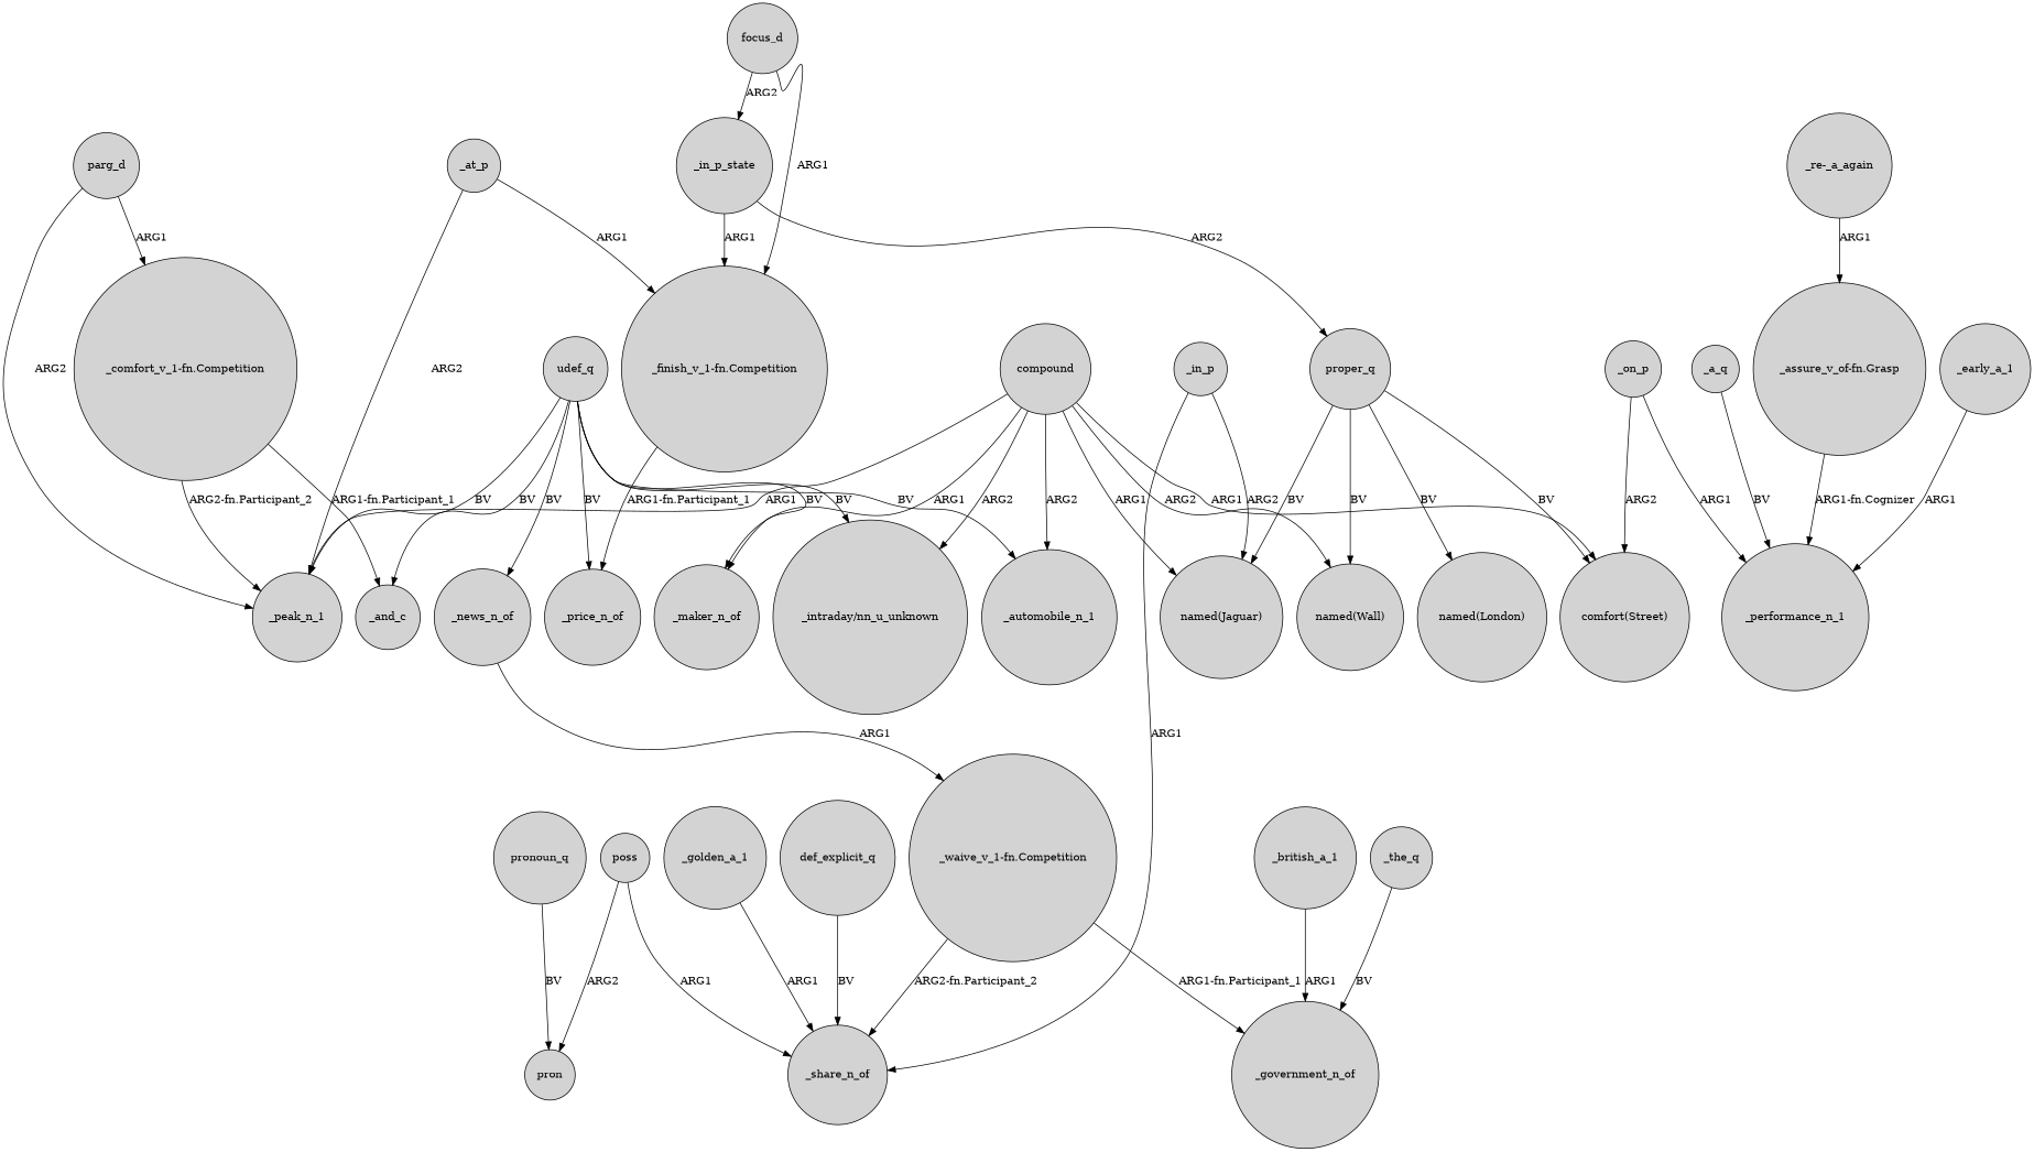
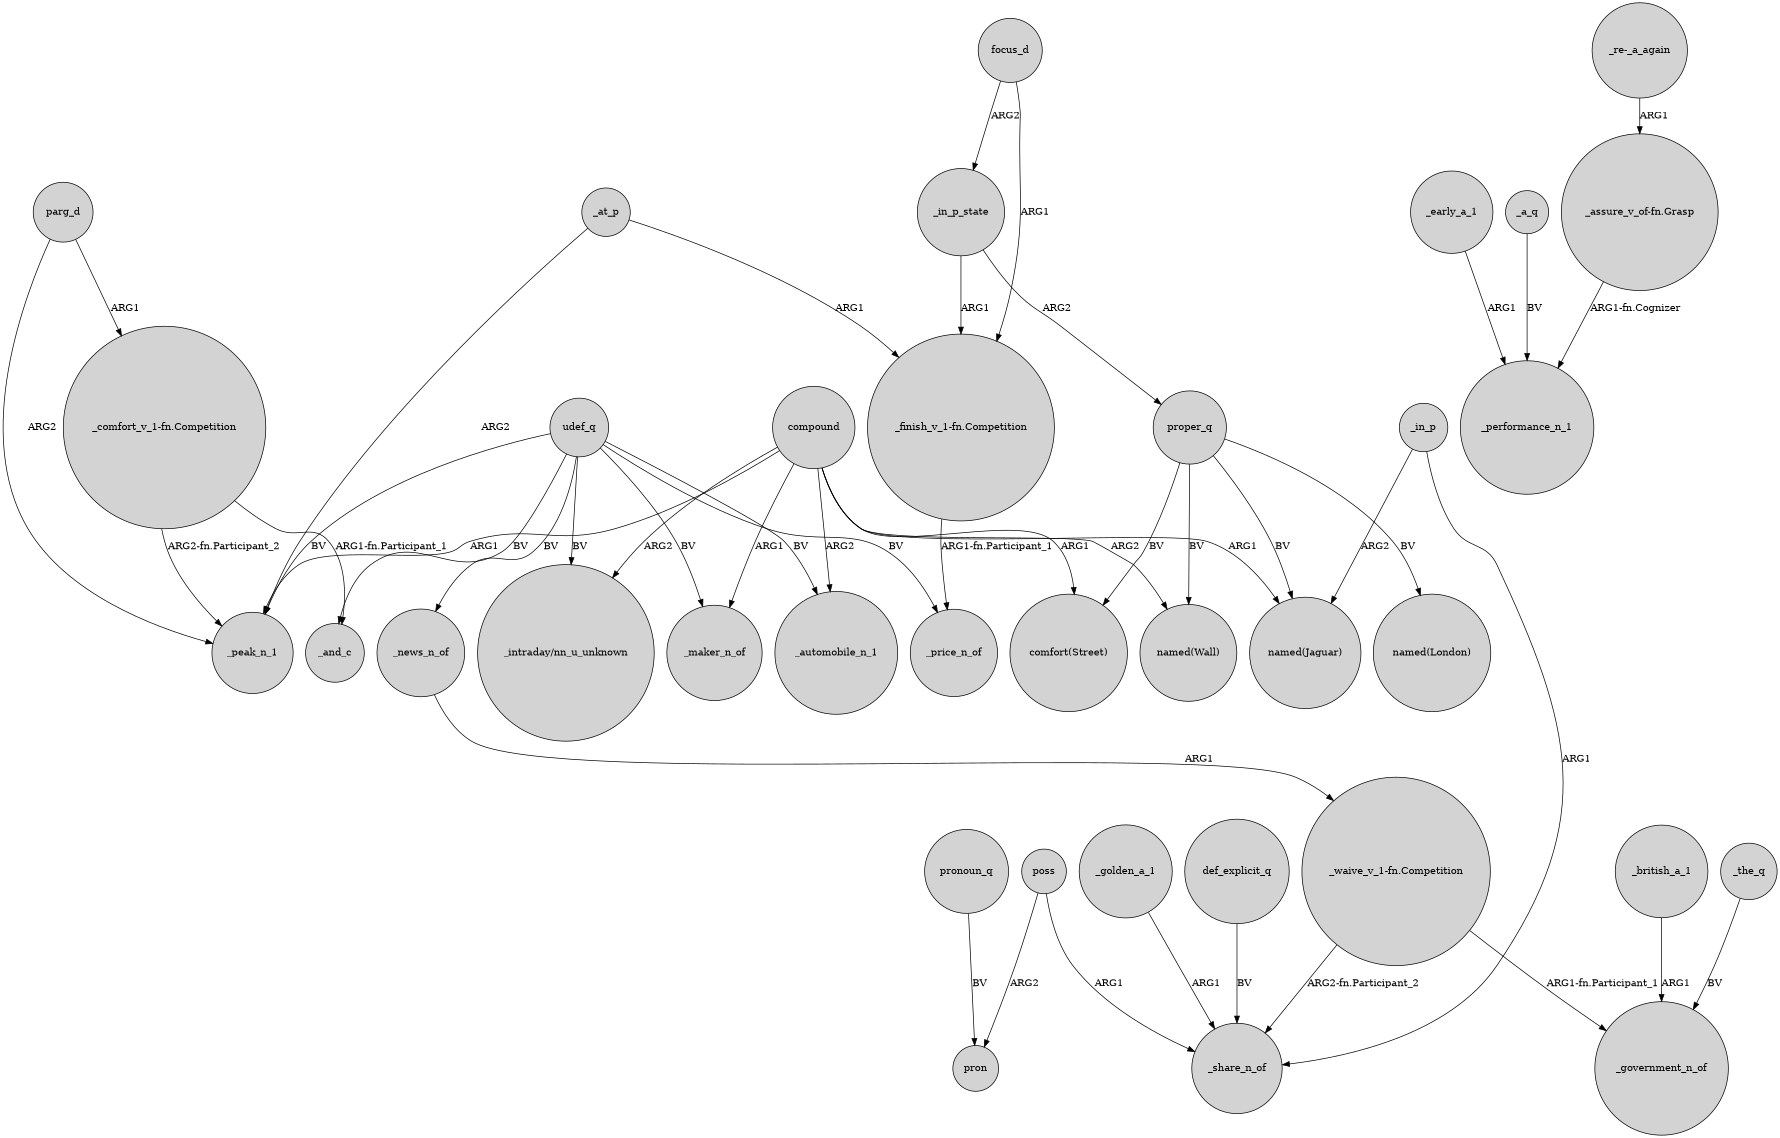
  digraph {
    node [shape=circle style=filled]
    "_comfort_v_1-fn.Competition"
    _peak_n_1
    _and_c
    compound
    "_intraday/nn_u_unknown"
    "named(Jaguar)"
    n7 [label="comfort(Street)"]
    _automobile_n_1
    _maker_n_of
    "named(Wall)"
    udef_q
    _news_n_of
    _price_n_of
    "_waive_v_1-fn.Competition"
    _share_n_of
    _government_n_of
    focus_d
    _in_p_state
    "_finish_v_1-fn.Competition"
    proper_q
    "_assure_v_of-fn.Grasp"
    _performance_n_1
    _in_p
-   _on_p
    def_explicit_q
    _at_p
    _british_a_1
    pronoun_q
    pron
    poss
    _early_a_1
    _golden_a_1
    "named(London)"
    _a_q
    _the_q
    parg_d
    "_re-_a_again"
    "_comfort_v_1-fn.Competition" -> _peak_n_1 [label="ARG2-fn.Participant_2"]
    "_comfort_v_1-fn.Competition" -> _and_c [label="ARG1-fn.Participant_1"]
    compound -> _peak_n_1 [label=ARG1]
    compound -> "_intraday/nn_u_unknown" [label=ARG2]
    compound -> "named(Jaguar)" [label=ARG1]
    compound -> n7 [label=ARG1]
    compound -> _automobile_n_1 [label=ARG2]
    compound -> _maker_n_of [label=ARG1]
    compound -> "named(Wall)" [label=ARG2]
    udef_q -> _peak_n_1 [label=BV]
    udef_q -> _and_c [label=BV]
    udef_q -> "_intraday/nn_u_unknown" [label=BV]
    udef_q -> _automobile_n_1 [label=BV]
    udef_q -> _maker_n_of [label=BV]
    udef_q -> _news_n_of [label=BV]
    udef_q -> _price_n_of [label=BV]
    _news_n_of -> "_waive_v_1-fn.Competition" [label=ARG1]
    "_waive_v_1-fn.Competition" -> _share_n_of [label="ARG2-fn.Participant_2"]
    "_waive_v_1-fn.Competition" -> _government_n_of [label="ARG1-fn.Participant_1"]
    focus_d -> _in_p_state [label=ARG2]
    focus_d -> "_finish_v_1-fn.Competition" [label=ARG1]
    _in_p_state -> "_finish_v_1-fn.Competition" [label=ARG1]
    _in_p_state -> proper_q [label=ARG2]
    "_finish_v_1-fn.Competition" -> _price_n_of [label="ARG1-fn.Participant_1"]
    proper_q -> "named(Jaguar)" [label=BV]
    proper_q -> n7 [label=BV]
    proper_q -> "named(Wall)" [label=BV]
    proper_q -> "named(London)" [label=BV]
    "_assure_v_of-fn.Grasp" -> _performance_n_1 [label="ARG1-fn.Cognizer"]
    _in_p -> "named(Jaguar)" [label=ARG2]
    _in_p -> _share_n_of [label=ARG1]
-   _on_p -> n7 [label=ARG2]
-   _on_p -> _performance_n_1 [label=ARG1]
    def_explicit_q -> _share_n_of [label=BV]
    _at_p -> _peak_n_1 [label=ARG2]
    _at_p -> "_finish_v_1-fn.Competition" [label=ARG1]
    _british_a_1 -> _government_n_of [label=ARG1]
    pronoun_q -> pron [label=BV]
    poss -> _share_n_of [label=ARG1]
    poss -> pron [label=ARG2]
    _early_a_1 -> _performance_n_1 [label=ARG1]
    _golden_a_1 -> _share_n_of [label=ARG1]
    _a_q -> _performance_n_1 [label=BV]
    _the_q -> _government_n_of [label=BV]
    parg_d -> "_comfort_v_1-fn.Competition" [label=ARG1]
    parg_d -> _peak_n_1 [label=ARG2]
    "_re-_a_again" -> "_assure_v_of-fn.Grasp" [label=ARG1]
  }
